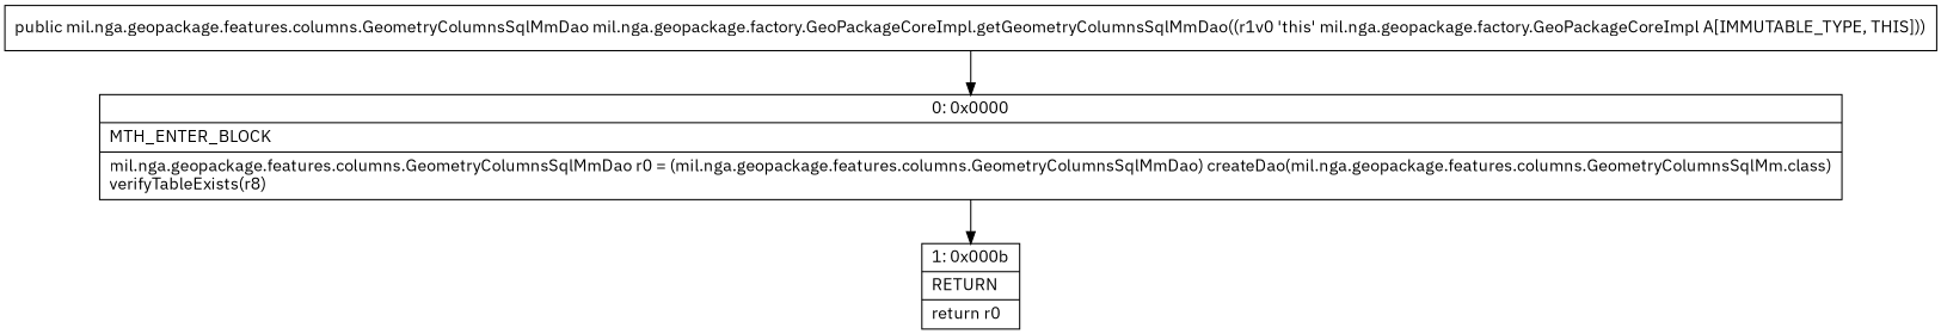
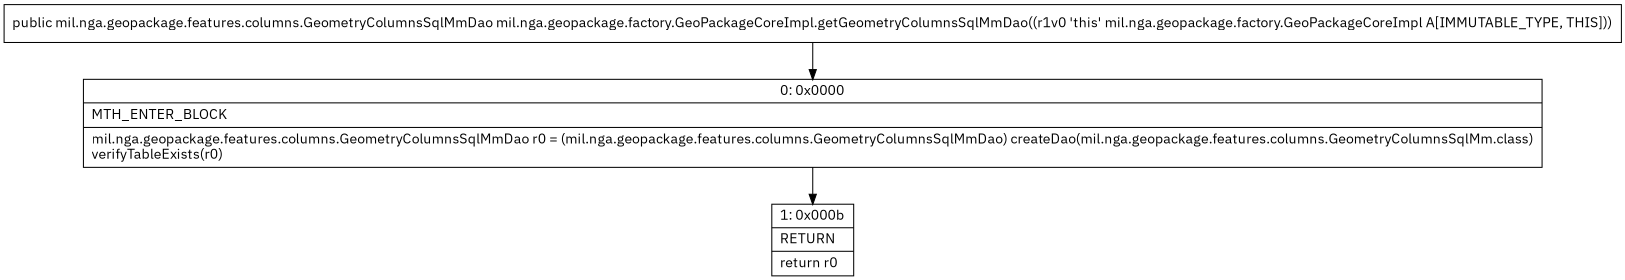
  digraph {
    fontname="IBM Plex Sans"
    node [shape=record fontname="IBM Plex Sans"]
    edge [fontname="IBM Plex Sans"]
-   n1 [label="{0\:\ 0x0000|MTH_ENTER_BLOCK\l|mil.nga.geopackage.features.columns.GeometryColumnsSqlMmDao r0 = (mil.nga.geopackage.features.columns.GeometryColumnsSqlMmDao) createDao(mil.nga.geopackage.features.columns.GeometryColumnsSqlMm.class)\lverifyTableExists(r8)\l}"]
+   n1 [label="{0\:\ 0x0000|MTH_ENTER_BLOCK\l|mil.nga.geopackage.features.columns.GeometryColumnsSqlMmDao r0 = (mil.nga.geopackage.features.columns.GeometryColumnsSqlMmDao) createDao(mil.nga.geopackage.features.columns.GeometryColumnsSqlMm.class)\lverifyTableExists(r0)\l}"]
    n2 [label="{1\:\ 0x000b|RETURN\l|return r0\l}"]
    n3 [label="{public mil.nga.geopackage.features.columns.GeometryColumnsSqlMmDao mil.nga.geopackage.factory.GeoPackageCoreImpl.getGeometryColumnsSqlMmDao((r1v0 'this' mil.nga.geopackage.factory.GeoPackageCoreImpl A[IMMUTABLE_TYPE, THIS])) }"]
    n1 -> n2
    n3 -> n1
  }
